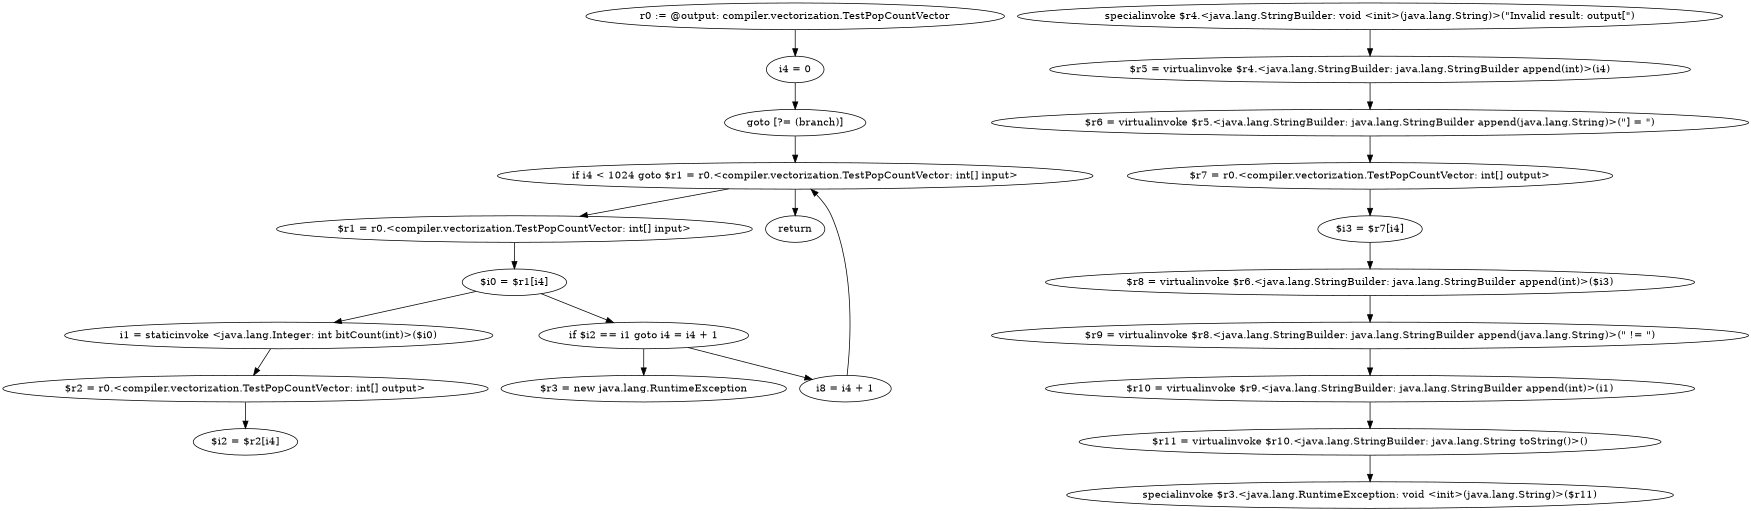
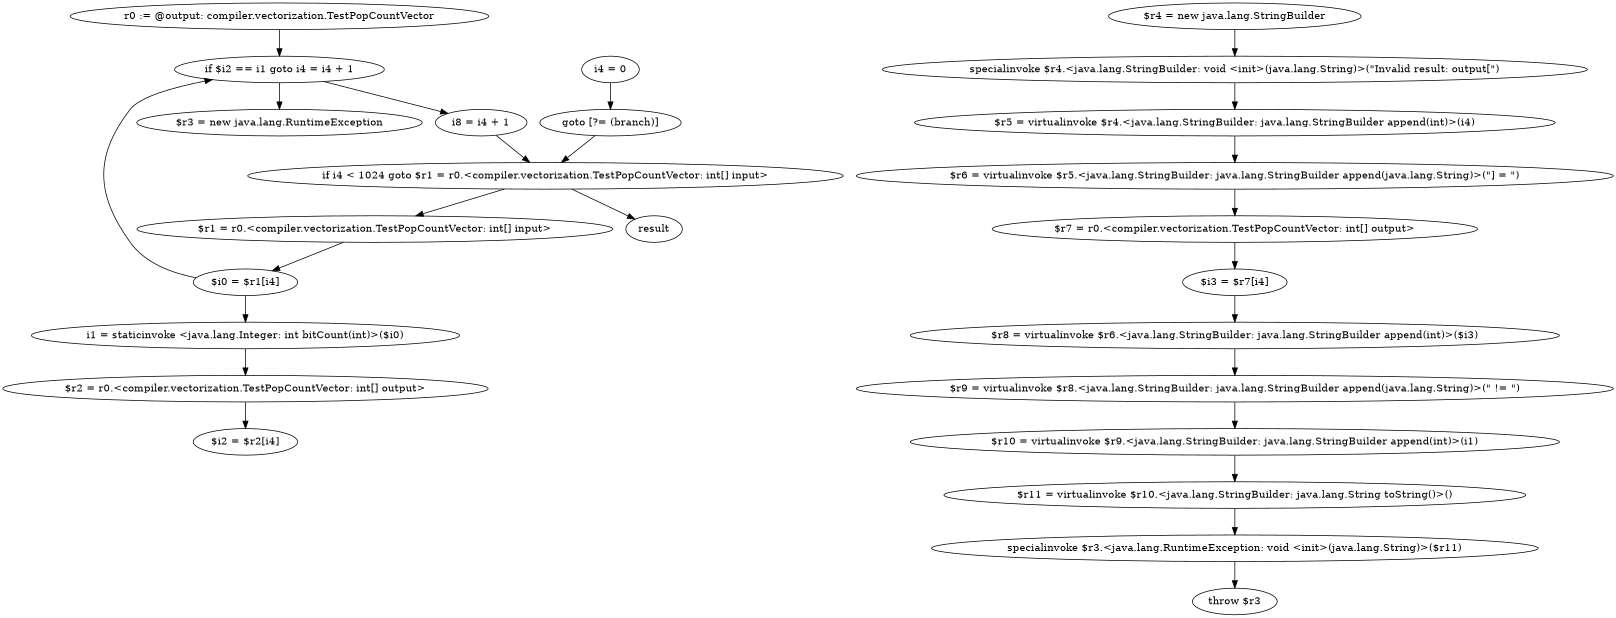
  digraph {
    n1 [label="r0 := @output: compiler.vectorization.TestPopCountVector"]
    "i4 = 0"
    "goto [?= (branch)]"
    "if i4 < 1024 goto $r1 = r0.<compiler.vectorization.TestPopCountVector: int[] input>"
    "$r1 = r0.<compiler.vectorization.TestPopCountVector: int[] input>"
-   return
+   return [label=result]
    "$i0 = $r1[i4]"
    "i1 = staticinvoke <java.lang.Integer: int bitCount(int)>($i0)"
    "if $i2 == i1 goto i4 = i4 + 1"
    "$r2 = r0.<compiler.vectorization.TestPopCountVector: int[] output>"
    "$i2 = $r2[i4]"
    "$r3 = new java.lang.RuntimeException"
    n13 [label="i8 = i4 + 1"]
+   "$r4 = new java.lang.StringBuilder"
    "specialinvoke $r4.<java.lang.StringBuilder: void <init>(java.lang.String)>(\"Invalid result: output[\")"
    "$r5 = virtualinvoke $r4.<java.lang.StringBuilder: java.lang.StringBuilder append(int)>(i4)"
    "$r6 = virtualinvoke $r5.<java.lang.StringBuilder: java.lang.StringBuilder append(java.lang.String)>(\"] = \")"
    "$r7 = r0.<compiler.vectorization.TestPopCountVector: int[] output>"
    "$i3 = $r7[i4]"
    "$r8 = virtualinvoke $r6.<java.lang.StringBuilder: java.lang.StringBuilder append(int)>($i3)"
    "$r9 = virtualinvoke $r8.<java.lang.StringBuilder: java.lang.StringBuilder append(java.lang.String)>(\" != \")"
    "$r10 = virtualinvoke $r9.<java.lang.StringBuilder: java.lang.StringBuilder append(int)>(i1)"
    "$r11 = virtualinvoke $r10.<java.lang.StringBuilder: java.lang.String toString()>()"
    "specialinvoke $r3.<java.lang.RuntimeException: void <init>(java.lang.String)>($r11)"
-   n1 -> "i4 = 0"
+   "throw $r3"
+   n1 -> "if $i2 == i1 goto i4 = i4 + 1"
    "i4 = 0" -> "goto [?= (branch)]"
    "goto [?= (branch)]" -> "if i4 < 1024 goto $r1 = r0.<compiler.vectorization.TestPopCountVector: int[] input>"
    "if i4 < 1024 goto $r1 = r0.<compiler.vectorization.TestPopCountVector: int[] input>" -> "$r1 = r0.<compiler.vectorization.TestPopCountVector: int[] input>"
    "if i4 < 1024 goto $r1 = r0.<compiler.vectorization.TestPopCountVector: int[] input>" -> return
    "$r1 = r0.<compiler.vectorization.TestPopCountVector: int[] input>" -> "$i0 = $r1[i4]"
    "$i0 = $r1[i4]" -> "i1 = staticinvoke <java.lang.Integer: int bitCount(int)>($i0)"
    "$i0 = $r1[i4]" -> "if $i2 == i1 goto i4 = i4 + 1"
    "i1 = staticinvoke <java.lang.Integer: int bitCount(int)>($i0)" -> "$r2 = r0.<compiler.vectorization.TestPopCountVector: int[] output>"
    "if $i2 == i1 goto i4 = i4 + 1" -> "$r3 = new java.lang.RuntimeException"
    "if $i2 == i1 goto i4 = i4 + 1" -> n13
    "$r2 = r0.<compiler.vectorization.TestPopCountVector: int[] output>" -> "$i2 = $r2[i4]"
    n13 -> "if i4 < 1024 goto $r1 = r0.<compiler.vectorization.TestPopCountVector: int[] input>"
+   "$r4 = new java.lang.StringBuilder" -> "specialinvoke $r4.<java.lang.StringBuilder: void <init>(java.lang.String)>(\"Invalid result: output[\")"
    "specialinvoke $r4.<java.lang.StringBuilder: void <init>(java.lang.String)>(\"Invalid result: output[\")" -> "$r5 = virtualinvoke $r4.<java.lang.StringBuilder: java.lang.StringBuilder append(int)>(i4)"
    "$r5 = virtualinvoke $r4.<java.lang.StringBuilder: java.lang.StringBuilder append(int)>(i4)" -> "$r6 = virtualinvoke $r5.<java.lang.StringBuilder: java.lang.StringBuilder append(java.lang.String)>(\"] = \")"
    "$r6 = virtualinvoke $r5.<java.lang.StringBuilder: java.lang.StringBuilder append(java.lang.String)>(\"] = \")" -> "$r7 = r0.<compiler.vectorization.TestPopCountVector: int[] output>"
    "$r7 = r0.<compiler.vectorization.TestPopCountVector: int[] output>" -> "$i3 = $r7[i4]"
    "$i3 = $r7[i4]" -> "$r8 = virtualinvoke $r6.<java.lang.StringBuilder: java.lang.StringBuilder append(int)>($i3)"
    "$r8 = virtualinvoke $r6.<java.lang.StringBuilder: java.lang.StringBuilder append(int)>($i3)" -> "$r9 = virtualinvoke $r8.<java.lang.StringBuilder: java.lang.StringBuilder append(java.lang.String)>(\" != \")"
    "$r9 = virtualinvoke $r8.<java.lang.StringBuilder: java.lang.StringBuilder append(java.lang.String)>(\" != \")" -> "$r10 = virtualinvoke $r9.<java.lang.StringBuilder: java.lang.StringBuilder append(int)>(i1)"
    "$r10 = virtualinvoke $r9.<java.lang.StringBuilder: java.lang.StringBuilder append(int)>(i1)" -> "$r11 = virtualinvoke $r10.<java.lang.StringBuilder: java.lang.String toString()>()"
    "$r11 = virtualinvoke $r10.<java.lang.StringBuilder: java.lang.String toString()>()" -> "specialinvoke $r3.<java.lang.RuntimeException: void <init>(java.lang.String)>($r11)"
+   "specialinvoke $r3.<java.lang.RuntimeException: void <init>(java.lang.String)>($r11)" -> "throw $r3"
  }
